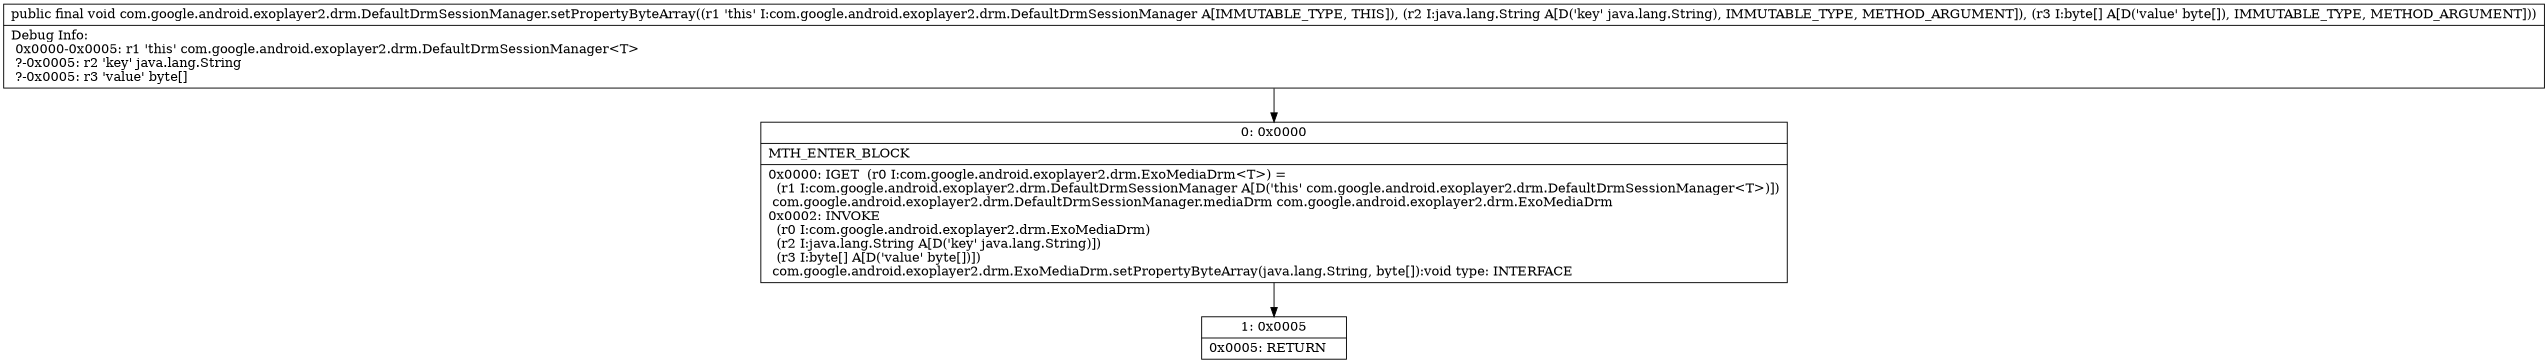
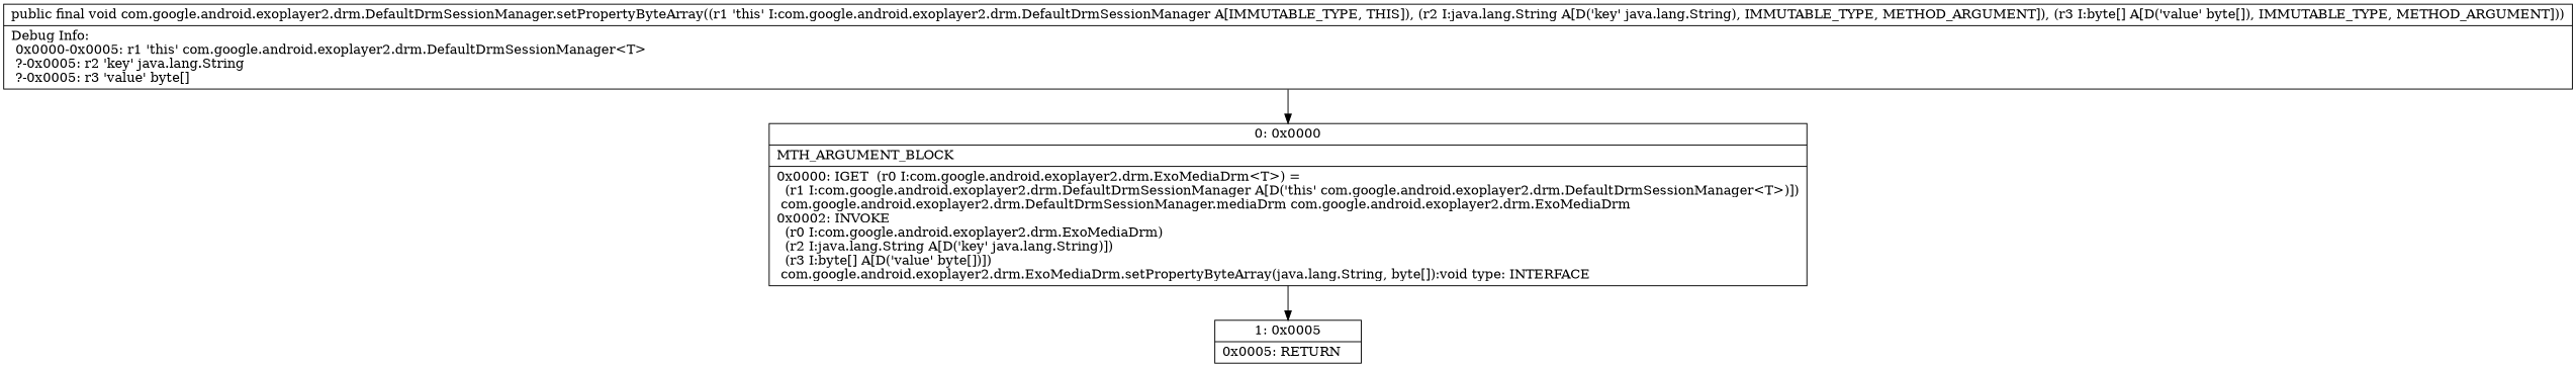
  digraph {
    node [shape=record]
-   n1 [label="{0\:\ 0x0000|MTH_ENTER_BLOCK\l|0x0000: IGET  (r0 I:com.google.android.exoplayer2.drm.ExoMediaDrm\<T\>) = \l  (r1 I:com.google.android.exoplayer2.drm.DefaultDrmSessionManager A[D('this' com.google.android.exoplayer2.drm.DefaultDrmSessionManager\<T\>)])\l com.google.android.exoplayer2.drm.DefaultDrmSessionManager.mediaDrm com.google.android.exoplayer2.drm.ExoMediaDrm \l0x0002: INVOKE  \l  (r0 I:com.google.android.exoplayer2.drm.ExoMediaDrm)\l  (r2 I:java.lang.String A[D('key' java.lang.String)])\l  (r3 I:byte[] A[D('value' byte[])])\l com.google.android.exoplayer2.drm.ExoMediaDrm.setPropertyByteArray(java.lang.String, byte[]):void type: INTERFACE \l}"]
+   n1 [label="{0\:\ 0x0000|MTH_ARGUMENT_BLOCK\l|0x0000: IGET  (r0 I:com.google.android.exoplayer2.drm.ExoMediaDrm\<T\>) = \l  (r1 I:com.google.android.exoplayer2.drm.DefaultDrmSessionManager A[D('this' com.google.android.exoplayer2.drm.DefaultDrmSessionManager\<T\>)])\l com.google.android.exoplayer2.drm.DefaultDrmSessionManager.mediaDrm com.google.android.exoplayer2.drm.ExoMediaDrm \l0x0002: INVOKE  \l  (r0 I:com.google.android.exoplayer2.drm.ExoMediaDrm)\l  (r2 I:java.lang.String A[D('key' java.lang.String)])\l  (r3 I:byte[] A[D('value' byte[])])\l com.google.android.exoplayer2.drm.ExoMediaDrm.setPropertyByteArray(java.lang.String, byte[]):void type: INTERFACE \l}"]
    n2 [label="{1\:\ 0x0005|0x0005: RETURN   \l}"]
    n3 [label="{public final void com.google.android.exoplayer2.drm.DefaultDrmSessionManager.setPropertyByteArray((r1 'this' I:com.google.android.exoplayer2.drm.DefaultDrmSessionManager A[IMMUTABLE_TYPE, THIS]), (r2 I:java.lang.String A[D('key' java.lang.String), IMMUTABLE_TYPE, METHOD_ARGUMENT]), (r3 I:byte[] A[D('value' byte[]), IMMUTABLE_TYPE, METHOD_ARGUMENT]))  | Debug Info:\l  0x0000\-0x0005: r1 'this' com.google.android.exoplayer2.drm.DefaultDrmSessionManager\<T\>\l  ?\-0x0005: r2 'key' java.lang.String\l  ?\-0x0005: r3 'value' byte[]\l}"]
    n1 -> n2
    n3 -> n1
  }
